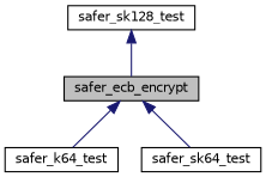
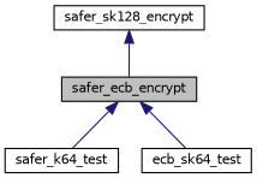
  digraph {
    rankdir=TB
    node [color=black fillcolor=white fontname=Helvetica fontsize=10 shape=record style=filled]
    edge [color=midnightblue dir=back fontname=Helvetica fontsize=10 labelfontname=Helvetica labelfontsize=10 style=solid]
    n1 [fillcolor=grey75 fontcolor=black height=0.2 label=safer_ecb_encrypt width=0.4]
    n2 [height=0.2 label=safer_k64_test width=0.4]
-   n3 [height=0.2 label=safer_sk64_test width=0.4]
-   n4 [height=0.2 label=safer_sk128_test width=0.4]
+   n3 [height=0.2 label=ecb_sk64_test width=0.4]
+   n4 [height=0.2 label=safer_sk128_encrypt width=0.4]
    n1 -> n2
    n1 -> n3
    n4 -> n1
  }
